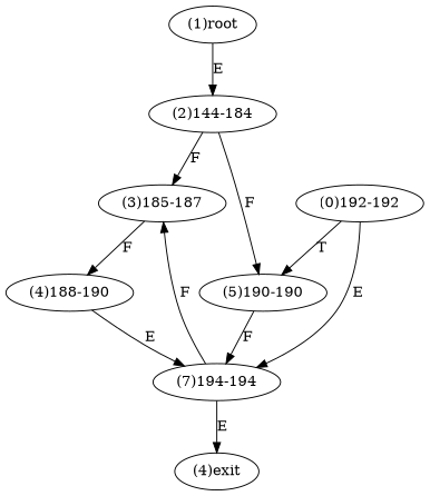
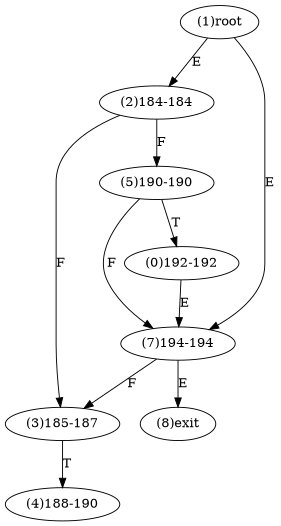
  digraph {
    n1 [label="(1)root"]
-   n2 [label="(2)144-184"]
+   n2 [label="(2)184-184"]
    n3 [label="(3)185-187"]
    n4 [label="(5)190-190"]
    n5 [label="(4)188-190"]
    n6 [label="(7)194-194"]
    n7 [label="(0)192-192"]
-   n8 [label="(4)exit"]
+   n8 [label="(8)exit"]
    n1 -> n2 [label=E]
    n2 -> n3 [label=F]
    n2 -> n4 [label=F]
-   n3 -> n5 [label=F]
+   n3 -> n5 [label=T]
    n4 -> n6 [label=F]
-   n7 -> n4 [label=T]
-   n5 -> n6 [label=E]
+   n4 -> n7 [label=T]
+   n1 -> n6 [label=E]
    n6 -> n3 [label=F]
    n6 -> n8 [label=E]
    n7 -> n6 [label=E]
  }
